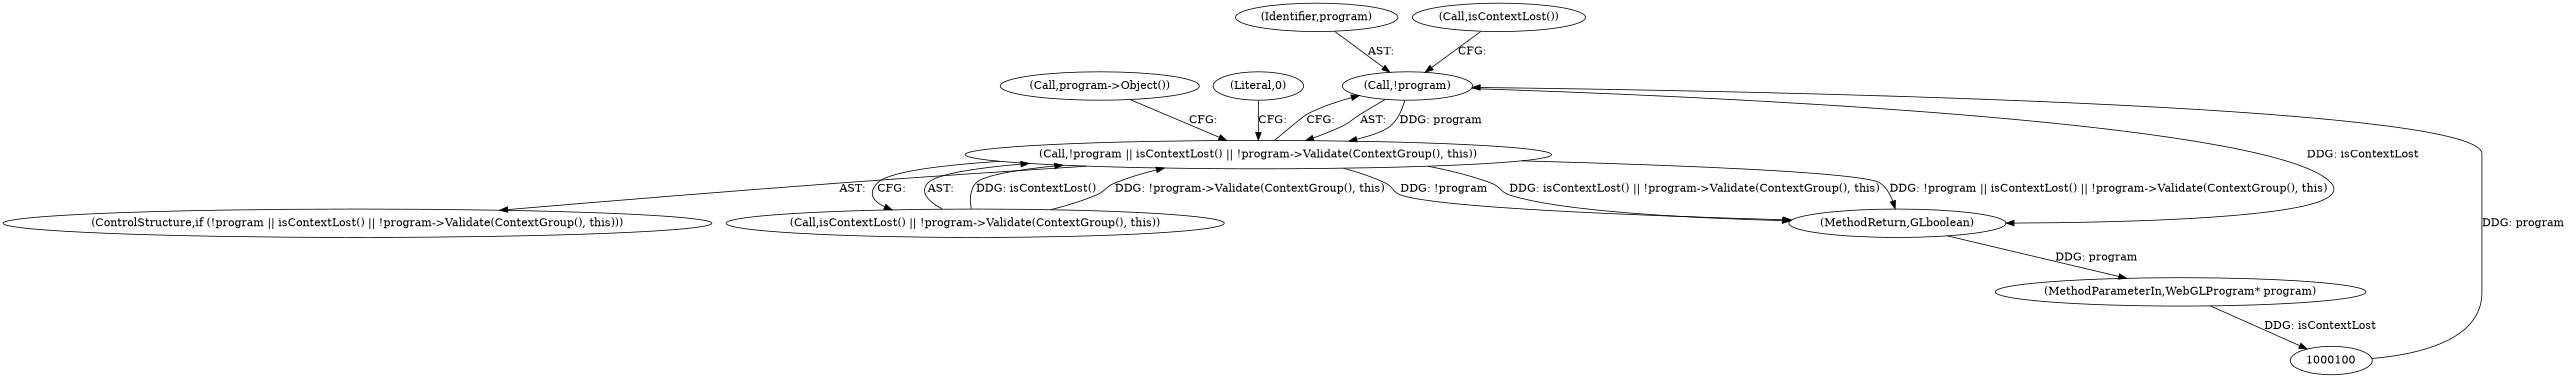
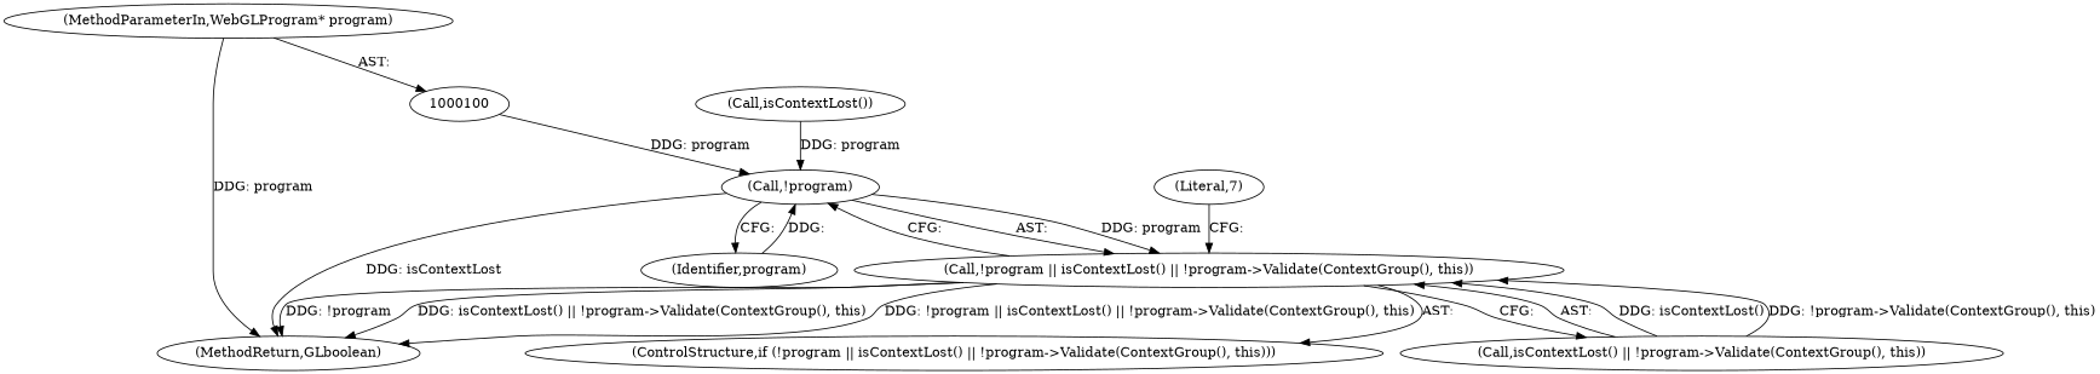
  digraph {
    n1 [label="(Call,!program)"]
    n2 [label="(Call,!program || isContextLost() || !program->Validate(ContextGroup(), this))"]
    n3 [label="(MethodReturn,GLboolean)"]
    n4 [label="(Identifier,program)"]
    n5 [label="(ControlStructure,if (!program || isContextLost() || !program->Validate(ContextGroup(), this)))"]
    n6 [label="(Call,isContextLost() || !program->Validate(ContextGroup(), this))"]
    n7 [label="(MethodParameterIn,WebGLProgram* program)"]
    1000100
-   n9 [label="(Call,program->Object())"]
    n10 [label="(Call,isContextLost())"]
-   n11 [label="(Literal,0)"]
+   n11 [label="(Literal,7)"]
    n1 -> n2 [label="AST: "]
    n1 -> n2 [label="DDG: program"]
    n1 -> n3 [label="DDG: isContextLost"]
+   n1 -> n4 [label="CFG: "]
    n2 -> n1 [label="CFG: "]
    n2 -> n3 [label="DDG: isContextLost() || !program->Validate(ContextGroup(), this)"]
    n2 -> n3 [label="DDG: !program || isContextLost() || !program->Validate(ContextGroup(), this)"]
    n2 -> n3 [label="DDG: !program"]
    n2 -> n5 [label="AST: "]
    n2 -> n6 [label="CFG: "]
-   n4 -> n1 [label="AST: "]
+   n4 -> n1 [label="DDG: "]
    n6 -> n2 [label="AST: "]
    n6 -> n2 [label="DDG: isContextLost()"]
    n6 -> n2 [label="DDG: !program->Validate(ContextGroup(), this)"]
-   n3 -> n7 [label="DDG: program"]
-   n7 -> 1000100 [label="DDG: isContextLost"]
+   n7 -> n3 [label="DDG: program"]
+   n7 -> 1000100 [label="AST: "]
    1000100 -> n1 [label="DDG: program"]
-   n9 -> n2 [label="CFG: "]
-   n10 -> n1 [label="CFG: "]
+   n10 -> n1 [label="DDG: program"]
    n11 -> n2 [label="CFG: "]
  }
